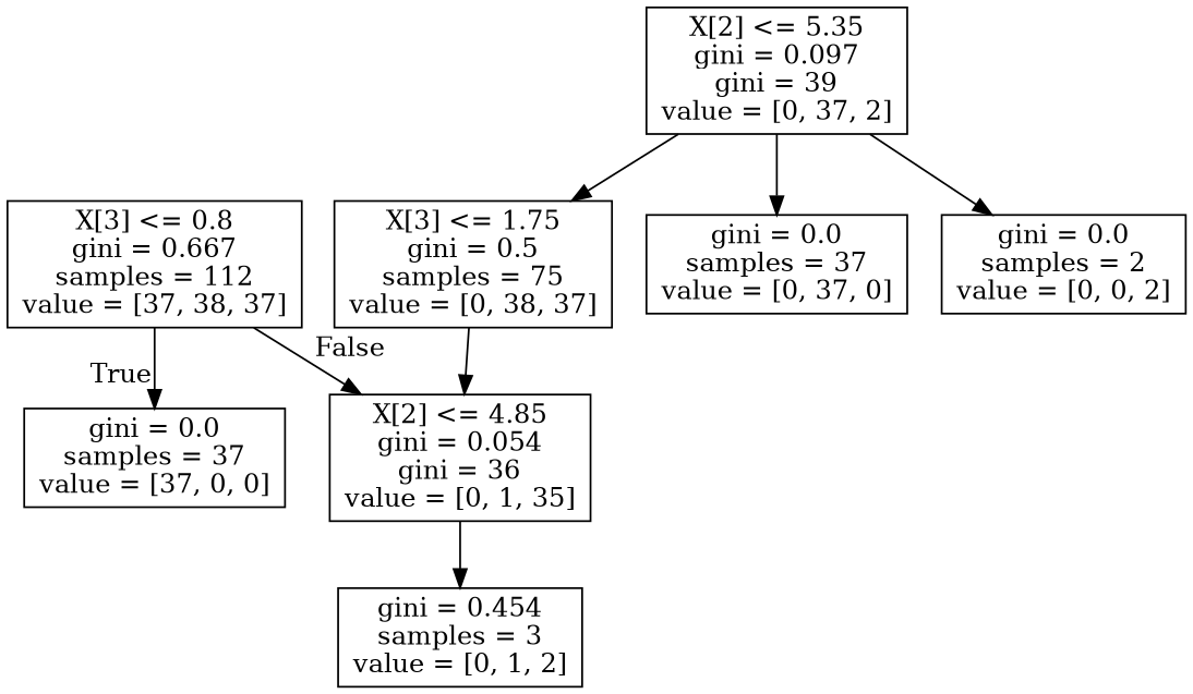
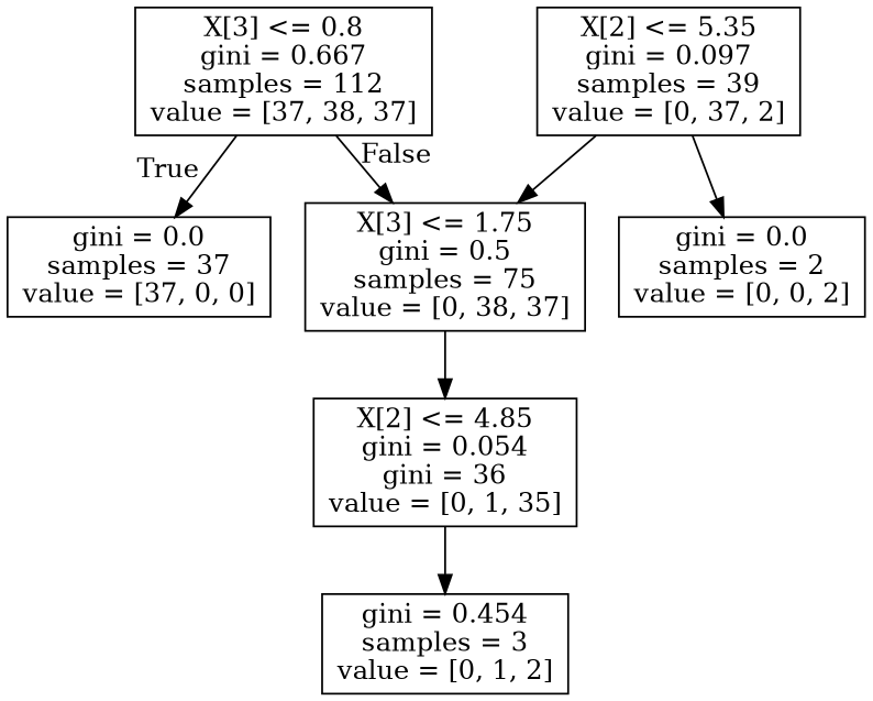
  digraph {
    node [shape=box]
    n1 [label="X[3] <= 0.8\ngini = 0.667\nsamples = 112\nvalue = [37, 38, 37]"]
    n2 [label="gini = 0.0\nsamples = 37\nvalue = [37, 0, 0]"]
    n3 [label="X[3] <= 1.75\ngini = 0.5\nsamples = 75\nvalue = [0, 38, 37]"]
    n4 [label="X[2] <= 4.85\ngini = 0.054\ngini = 36\nvalue = [0, 1, 35]"]
-   n5 [label="X[2] <= 5.35\ngini = 0.097\ngini = 39\nvalue = [0, 37, 2]"]
-   n6 [label="gini = 0.0\nsamples = 37\nvalue = [0, 37, 0]"]
+   n5 [label="X[2] <= 5.35\ngini = 0.097\nsamples = 39\nvalue = [0, 37, 2]"]
    n7 [label="gini = 0.0\nsamples = 2\nvalue = [0, 0, 2]"]
    n8 [label="gini = 0.454\nsamples = 3\nvalue = [0, 1, 2]"]
    n1 -> n2 [headlabel=True labelangle=45 labeldistance=2.5]
-   n1 -> n4 [headlabel=False labelangle=-45 labeldistance=2.5]
+   n1 -> n3 [headlabel=False labelangle=-45 labeldistance=2.5]
    n3 -> n4
    n4 -> n8
    n5 -> n3
-   n5 -> n6
    n5 -> n7
  }
